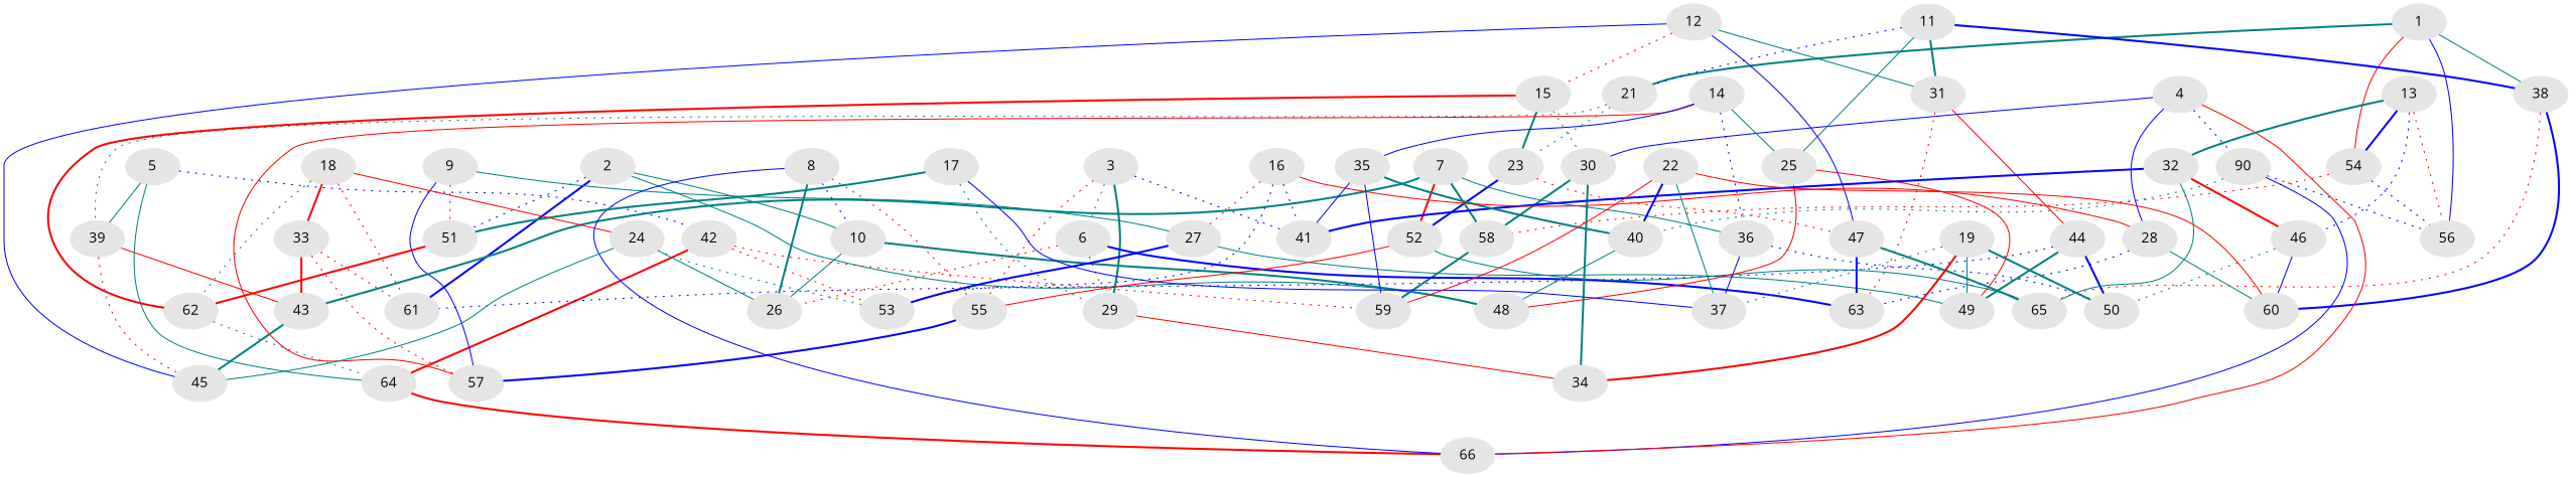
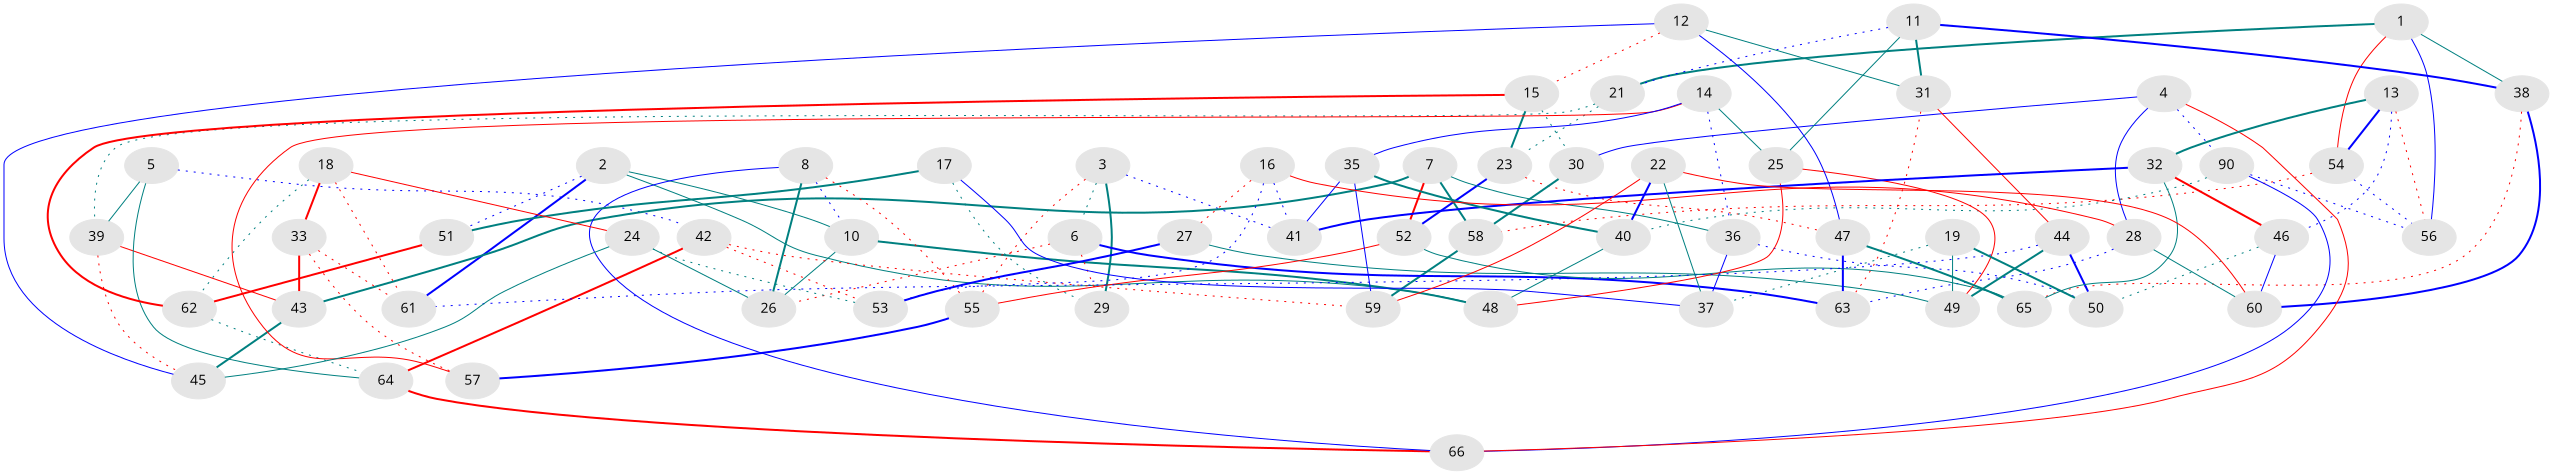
  graph {
    fontname="Open Sans"
    node [color=gray90 fontname="Open Sans" style=filled]
    edge [color=teal fontname="Open Sans" style=solid]
    1
    21
    38
    54
    56
    39
    23
    60
    65
    58
    2
    10
    48
    51
    61
    26
    62
    3
    6
    29
    41
    55
    63
-   34
    57
    n26 [label=90]
    4
    28
    30
    66
    40
    5
    42
    64
-   9
    27
    43
    45
    53
    59
    7
    36
    52
    37
    50
    8
    49
    11
    25
    31
    44
    12
    15
    47
    13
    32
    46
    14
    35
    16
    17
    18
    24
    33
    19
    22
    1 -- 21 [style=bold]
    1 -- 38
    1 -- 54 [color=red]
    1 -- 56 [color=blue]
    21 -- 39 [style=dotted]
    21 -- 23 [style=dotted]
    38 -- 60 [color=blue style=bold]
    38 -- 65 [color=red style=dotted]
    54 -- 56 [color=blue style=dotted]
    54 -- 58 [color=red style=dotted]
    39 -- 43 [color=red]
    39 -- 45 [color=red style=dotted]
    23 -- 52 [color=blue style=bold]
    23 -- 47 [color=red style=dotted]
    58 -- 59 [style=bold]
    2 -- 10
    2 -- 48
    2 -- 51 [color=blue style=dotted]
    2 -- 61 [color=blue style=bold]
    10 -- 48 [style=bold]
    10 -- 26
    51 -- 62 [color=red style=bold]
    62 -- 64 [style=dotted]
    3 -- 6 [style=dotted]
    3 -- 29 [style=bold]
    3 -- 41 [color=blue style=dotted]
    3 -- 55 [color=red style=dotted]
    6 -- 26 [color=red style=dotted]
    6 -- 29 [color=red style=dotted]
    6 -- 63 [color=blue style=bold]
-   29 -- 34 [color=red]
    55 -- 57 [color=blue style=bold]
    n26 -- 56 [color=blue style=dotted]
    n26 -- 66 [color=blue]
    n26 -- 40 [style=dotted]
    4 -- n26 [color=blue style=dotted]
    4 -- 28 [color=blue]
    4 -- 30 [color=blue]
    4 -- 66 [color=red]
    28 -- 60
    28 -- 63 [color=blue style=dotted]
    30 -- 58 [style=bold]
-   30 -- 34 [style=bold]
    40 -- 48
    5 -- 39
    5 -- 42 [color=blue style=dotted]
    5 -- 64
    42 -- 64 [color=red style=bold]
    42 -- 53 [color=red style=dotted]
    42 -- 59 [color=red style=dotted]
    64 -- 66 [color=red style=bold]
-   9 -- 51 [color=red style=dotted]
-   9 -- 57 [color=blue]
-   9 -- 27
    27 -- 53 [color=blue style=bold]
    27 -- 49
    43 -- 45 [style=bold]
    7 -- 58 [style=bold]
    7 -- 43 [style=bold]
    7 -- 36
    7 -- 52 [color=red style=bold]
    36 -- 37 [color=blue]
    36 -- 50 [color=blue style=dotted]
    52 -- 65
    52 -- 55 [color=red]
    8 -- 10 [color=blue style=dotted]
    8 -- 26 [style=bold]
    8 -- 55 [color=red style=dotted]
    8 -- 66 [color=blue]
    11 -- 21 [color=blue style=dotted]
    11 -- 38 [color=blue style=bold]
    11 -- 25
    11 -- 31 [style=bold]
    25 -- 48 [color=red]
    25 -- 49 [color=red]
    31 -- 63 [color=red style=dotted]
    31 -- 44 [color=red]
    44 -- 61 [color=blue style=dotted]
    44 -- 50 [color=blue style=bold]
    44 -- 49 [style=bold]
    12 -- 45 [color=blue]
    12 -- 31
    12 -- 15 [color=red style=dotted]
    12 -- 47 [color=blue]
    15 -- 23 [style=bold]
    15 -- 62 [color=red style=bold]
    15 -- 30 [style=dotted]
    47 -- 65 [style=bold]
    47 -- 63 [color=blue style=bold]
    13 -- 54 [color=blue style=bold]
    13 -- 56 [color=red style=dotted]
    13 -- 32 [style=bold]
    13 -- 46 [color=blue style=dotted]
    32 -- 65
    32 -- 41 [color=blue style=bold]
    32 -- 46 [color=red style=bold]
    46 -- 60 [color=blue]
    46 -- 50 [style=dotted]
    14 -- 57 [color=red]
    14 -- 36 [color=blue style=dotted]
    14 -- 25
    14 -- 35 [color=blue]
    35 -- 41 [color=blue]
    35 -- 40 [style=bold]
    35 -- 59 [color=blue]
    16 -- 41 [color=blue style=dotted]
    16 -- 28 [color=red]
    16 -- 27 [color=red style=dotted]
    16 -- 53 [color=blue style=dotted]
    17 -- 51 [style=bold]
    17 -- 29 [style=dotted]
    17 -- 37 [color=blue]
    18 -- 61 [color=red style=dotted]
    18 -- 62 [style=dotted]
    18 -- 24 [color=red]
    18 -- 33 [color=red style=bold]
    24 -- 26
    24 -- 45
    24 -- 53 [style=dotted]
    33 -- 61 [color=red style=dotted]
    33 -- 57 [color=red style=dotted]
    33 -- 43 [color=red style=bold]
-   19 -- 34 [color=red style=bold]
    19 -- 37 [style=dotted]
    19 -- 50 [style=bold]
    19 -- 49
    22 -- 60 [color=red]
    22 -- 40 [color=blue style=bold]
    22 -- 59 [color=red]
    22 -- 37
  }
